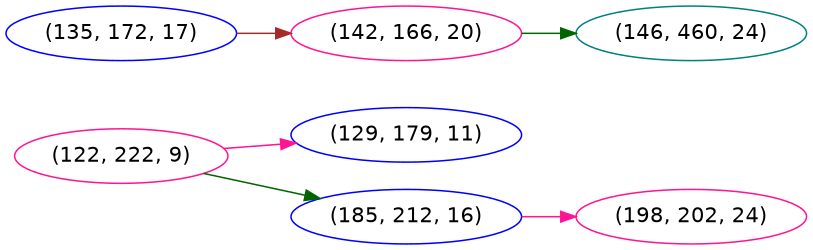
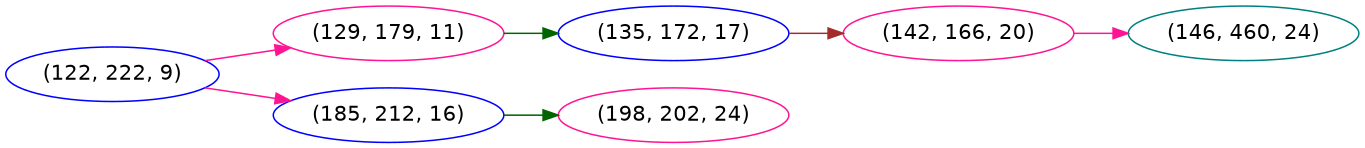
  digraph {
    fontname="DejaVu Sans"
    rankdir=LR
    node [color=deeppink fontname="DejaVu Sans"]
    edge [color=deeppink fontname="DejaVu Sans"]
-   "(122, 222, 9)"
-   "(129, 179, 11)" [color=blue]
+   "(122, 222, 9)" [color=blue]
+   "(129, 179, 11)"
    n3 [color=blue label="(185, 212, 16)"]
    "(135, 172, 17)" [color=blue]
    "(198, 202, 24)"
    "(142, 166, 20)"
    n7 [color=teal label="(146, 460, 24)"]
    "(122, 222, 9)" -> "(129, 179, 11)"
-   "(122, 222, 9)" -> n3 [color=darkgreen]
-   n3 -> "(198, 202, 24)"
+   "(122, 222, 9)" -> n3
+   "(129, 179, 11)" -> "(135, 172, 17)" [color=darkgreen]
+   n3 -> "(198, 202, 24)" [color=darkgreen]
    "(135, 172, 17)" -> "(142, 166, 20)" [color=brown]
-   "(142, 166, 20)" -> n7 [color=darkgreen]
+   "(142, 166, 20)" -> n7
  }
